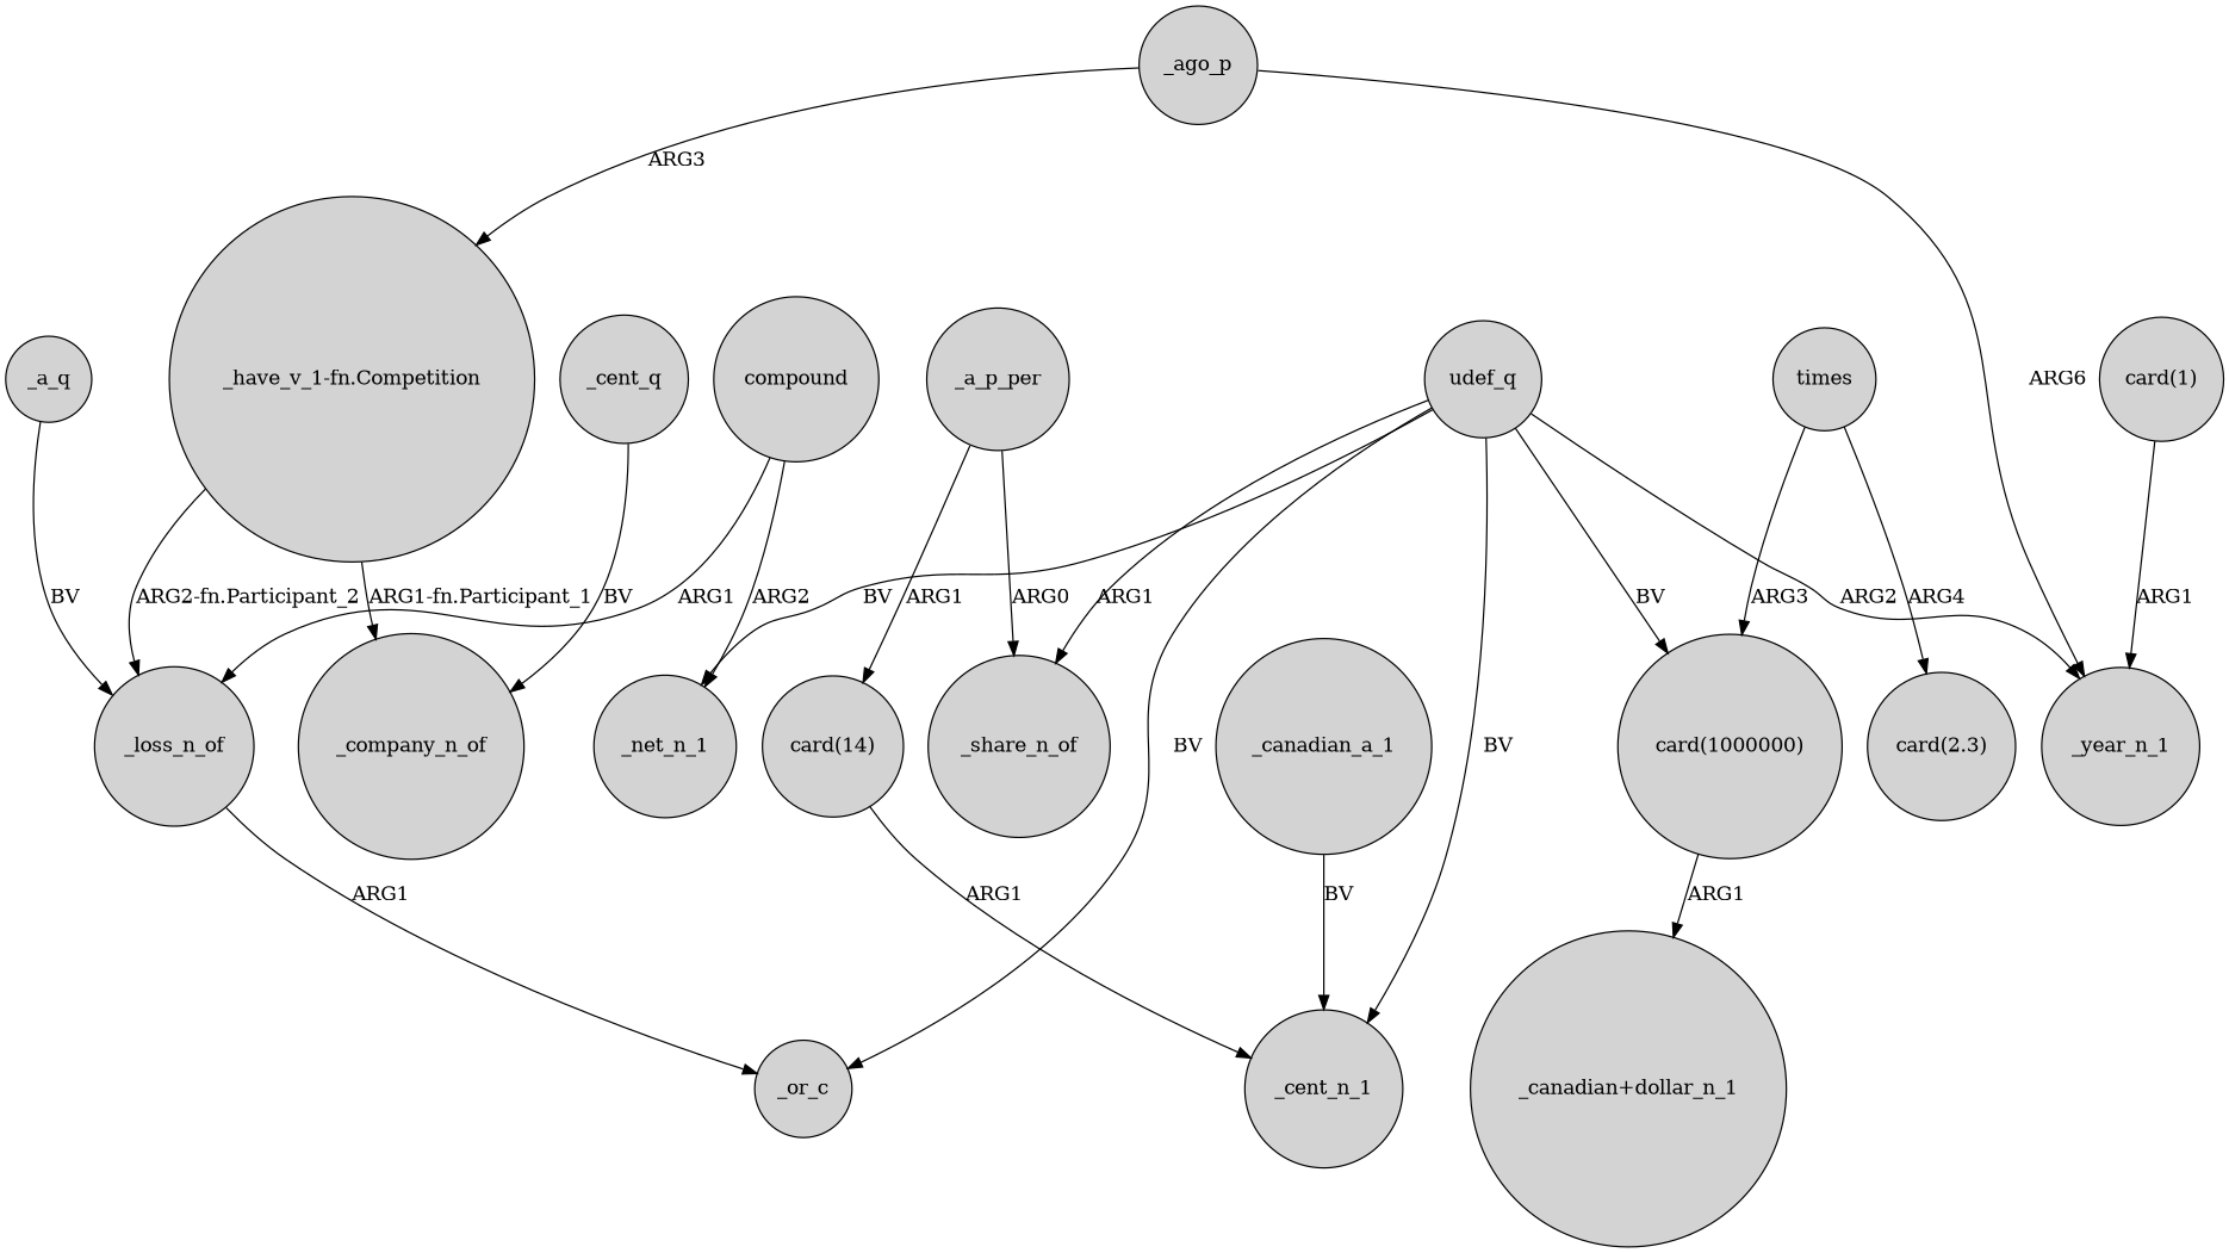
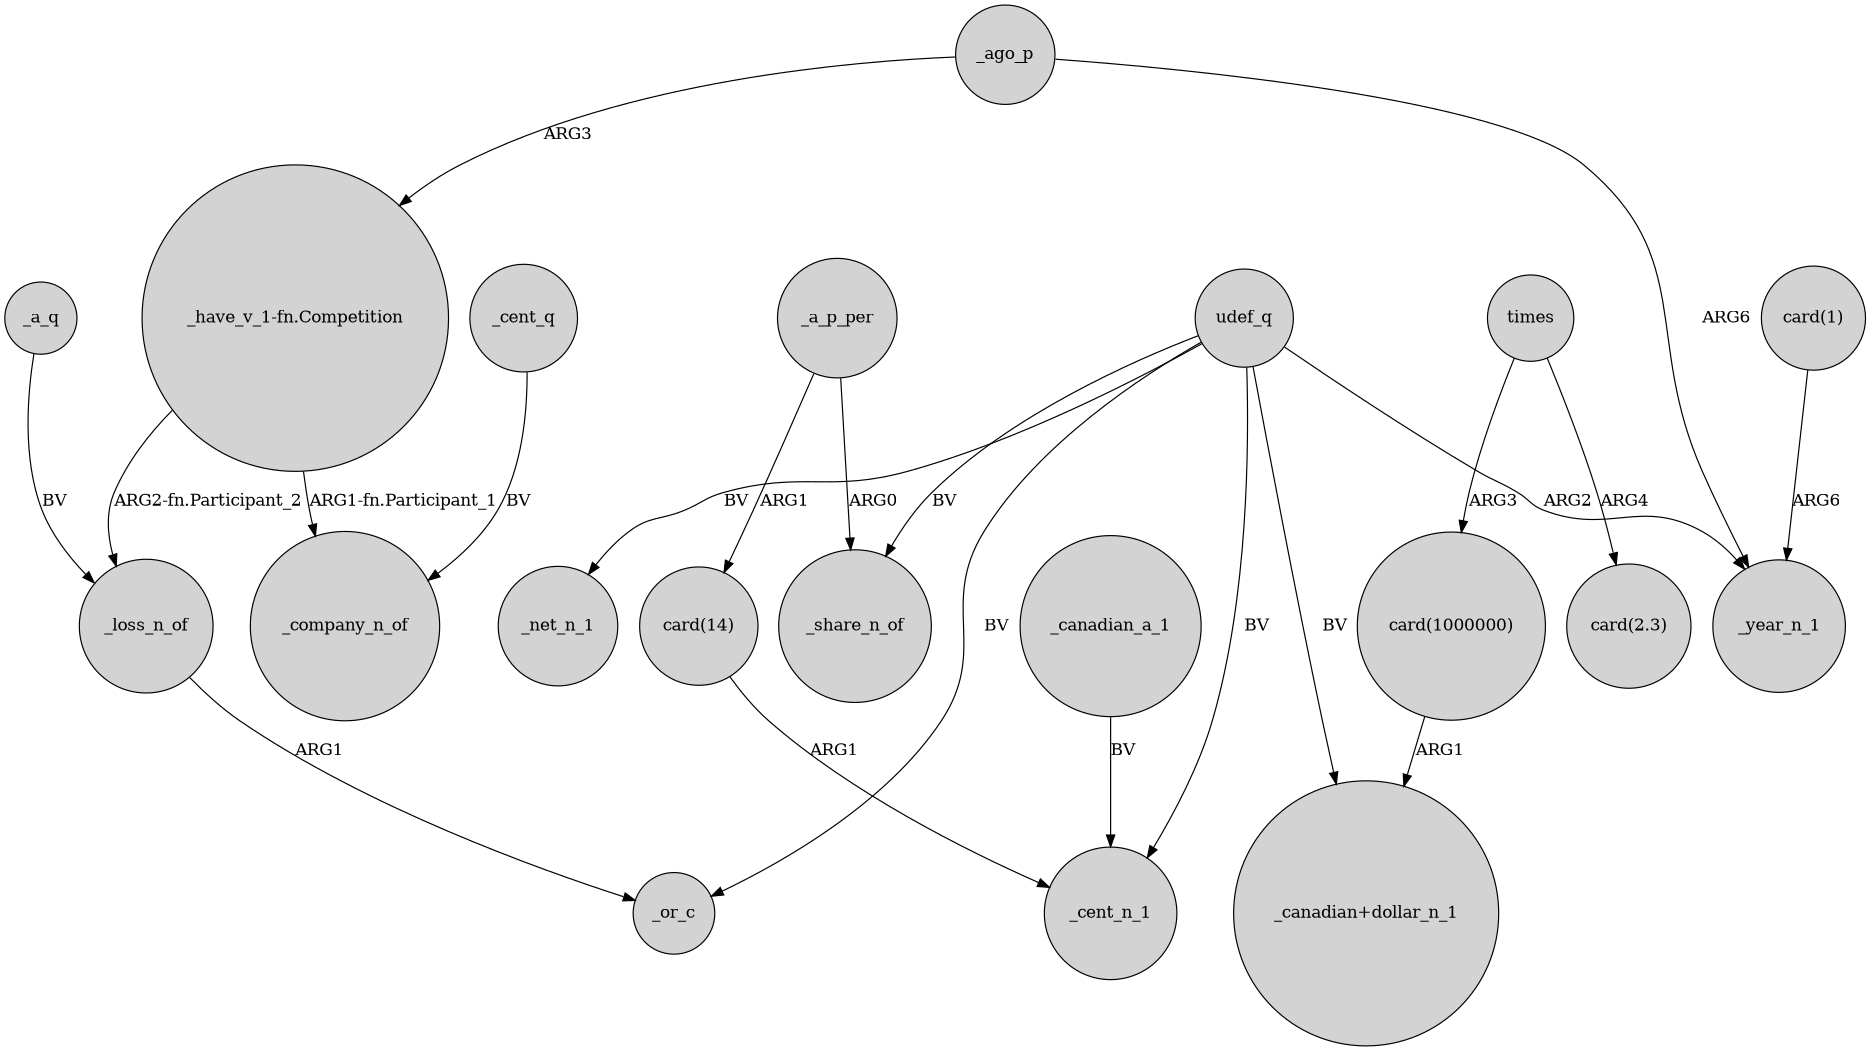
  digraph {
    node [shape=circle style=filled]
    "card(1000000)"
    "_canadian+dollar_n_1"
    _a_q
    _loss_n_of
    _or_c
    times
    "card(2.3)"
-   compound
    _net_n_1
    _a_p_per
    _share_n_of
    "card(14)"
    _ago_p
    "_have_v_1-fn.Competition"
    _year_n_1
    _company_n_of
    "card(1)"
    udef_q
    _cent_n_1
    _canadian_a_1
    n21 [label=_cent_q]
    "card(1000000)" -> "_canadian+dollar_n_1" [label=ARG1]
    _a_q -> _loss_n_of [label=BV]
    _loss_n_of -> _or_c [label=ARG1]
    times -> "card(1000000)" [label=ARG3]
    times -> "card(2.3)" [label=ARG4]
-   compound -> _loss_n_of [label=ARG1]
-   compound -> _net_n_1 [label=ARG2]
    _a_p_per -> _share_n_of [label=ARG0]
    _a_p_per -> "card(14)" [label=ARG1]
    "card(14)" -> _cent_n_1 [label=ARG1]
    _ago_p -> "_have_v_1-fn.Competition" [label=ARG3]
    _ago_p -> _year_n_1 [label=ARG6]
    "_have_v_1-fn.Competition" -> _loss_n_of [label="ARG2-fn.Participant_2"]
    "_have_v_1-fn.Competition" -> _company_n_of [label="ARG1-fn.Participant_1"]
-   "card(1)" -> _year_n_1 [label=ARG1]
-   udef_q -> "card(1000000)" [label=BV]
+   "card(1)" -> _year_n_1 [label=ARG6]
+   udef_q -> "_canadian+dollar_n_1" [label=BV]
    udef_q -> _or_c [label=BV]
    udef_q -> _net_n_1 [label=BV]
-   udef_q -> _share_n_of [label=ARG1]
+   udef_q -> _share_n_of [label=BV]
    udef_q -> _year_n_1 [label=ARG2]
    udef_q -> _cent_n_1 [label=BV]
    _canadian_a_1 -> _cent_n_1 [label=BV]
    n21 -> _company_n_of [label=BV]
  }
